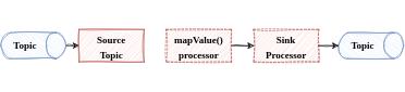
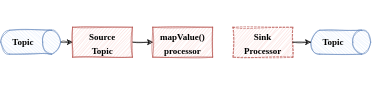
  <mxCell id="0" />
  <mxCell id="1" parent="0" />
  <mxCell id="2" style="edgeStyle=orthogonalEdgeStyle;rounded=0;sketch=1;hachureGap=4;jiggle=2;curveFitting=1;orthogonalLoop=1;jettySize=auto;html=1;exitX=0.5;exitY=0;exitDx=0;exitDy=0;exitPerimeter=0;entryX=0;entryY=0.5;entryDx=0;entryDy=0;fontFamily=Architects Daughter;fontSource=https%3A%2F%2Ffonts.googleapis.com%2Fcss%3Ffamily%3DArchitects%2BDaughter;fontSize=16;" edge="1" parent="1" source="3" target="5"><mxGeometry relative="1" as="geometry" /></mxCell>
  <mxCell id="3" value="Topic" style="shape=cylinder3;whiteSpace=wrap;html=1;boundedLbl=1;backgroundOutline=1;size=15;sketch=1;hachureGap=4;jiggle=2;curveFitting=1;fontFamily=Architects Daughter;fontSource=https%3A%2F%2Ffonts.googleapis.com%2Fcss%3Ffamily%3DArchitects%2BDaughter;fontSize=15;rotation=90;horizontal=0;fontStyle=1;fillColor=#dae8fc;strokeColor=#6c8ebf;" vertex="1" parent="1"><mxGeometry x="20" y="20" width="40" height="100" as="geometry" /></mxCell>
+ <mxCell id="4" style="edgeStyle=orthogonalEdgeStyle;rounded=0;sketch=1;hachureGap=4;jiggle=2;curveFitting=1;orthogonalLoop=1;jettySize=auto;html=1;exitX=1;exitY=0.5;exitDx=0;exitDy=0;entryX=0;entryY=0.5;entryDx=0;entryDy=0;fontFamily=Architects Daughter;fontSource=https%3A%2F%2Ffonts.googleapis.com%2Fcss%3Ffamily%3DArchitects%2BDaughter;fontSize=16;" edge="1" parent="1" source="5" target="10"><mxGeometry relative="1" as="geometry" /></mxCell>
  <mxCell id="5" value="&lt;b style=&quot;font-size: 15px;&quot;&gt;Source&lt;br&gt;Topic&lt;/b&gt;" style="rounded=0;whiteSpace=wrap;html=1;sketch=1;hachureGap=4;jiggle=2;curveFitting=1;fontFamily=Architects Daughter;fontSource=https%3A%2F%2Ffonts.googleapis.com%2Fcss%3Ffamily%3DArchitects%2BDaughter;fontSize=20;fillColor=#f8cecc;strokeColor=#b85450;" vertex="1" parent="1"><mxGeometry x="110" y="45" width="100" height="50" as="geometry" /></mxCell>
  <mxCell id="6" value="&lt;b style=&quot;font-size: 15px;&quot;&gt;Sink&lt;br&gt;Processor&lt;/b&gt;" style="rounded=0;whiteSpace=wrap;html=1;sketch=1;hachureGap=4;jiggle=2;curveFitting=1;fontFamily=Architects Daughter;fontSource=https%3A%2F%2Ffonts.googleapis.com%2Fcss%3Ffamily%3DArchitects%2BDaughter;fontSize=20;fillColor=#f8cecc;strokeColor=#b85450;dashed=1;" vertex="1" parent="1"><mxGeometry x="378" y="45" width="100" height="50" as="geometry" /></mxCell>
  <mxCell id="7" value="Topic" style="shape=cylinder3;whiteSpace=wrap;html=1;boundedLbl=1;backgroundOutline=1;size=15;sketch=1;hachureGap=4;jiggle=2;curveFitting=1;fontFamily=Architects Daughter;fontSource=https%3A%2F%2Ffonts.googleapis.com%2Fcss%3Ffamily%3DArchitects%2BDaughter;fontSize=15;rotation=90;horizontal=0;fontStyle=1;fillColor=#dae8fc;strokeColor=#6c8ebf;" vertex="1" parent="1"><mxGeometry x="538" y="20" width="40" height="100" as="geometry" /></mxCell>
  <mxCell id="8" style="edgeStyle=orthogonalEdgeStyle;rounded=0;sketch=1;hachureGap=4;jiggle=2;curveFitting=1;orthogonalLoop=1;jettySize=auto;html=1;exitX=1;exitY=0.5;exitDx=0;exitDy=0;entryX=0.5;entryY=1;entryDx=0;entryDy=0;entryPerimeter=0;fontFamily=Architects Daughter;fontSource=https%3A%2F%2Ffonts.googleapis.com%2Fcss%3Ffamily%3DArchitects%2BDaughter;fontSize=16;" edge="1" parent="1" source="6" target="7"><mxGeometry relative="1" as="geometry" /></mxCell>
- <mxCell id="9" style="edgeStyle=orthogonalEdgeStyle;rounded=0;sketch=1;hachureGap=4;jiggle=2;curveFitting=1;orthogonalLoop=1;jettySize=auto;html=1;exitX=1;exitY=0.5;exitDx=0;exitDy=0;entryX=0;entryY=0.5;entryDx=0;entryDy=0;fontFamily=Architects Daughter;fontSource=https%3A%2F%2Ffonts.googleapis.com%2Fcss%3Ffamily%3DArchitects%2BDaughter;fontSize=16;" edge="1" parent="1" source="10" target="6"><mxGeometry relative="1" as="geometry" /></mxCell>
- <mxCell id="10" value="&lt;font style=&quot;font-size: 15px;&quot;&gt;&lt;span style=&quot;&quot;&gt;mapValue()&lt;br&gt;&lt;/span&gt;processor&lt;/font&gt;" style="rounded=0;whiteSpace=wrap;html=1;sketch=1;hachureGap=4;jiggle=2;curveFitting=1;fontFamily=Architects Daughter;fontSource=https%3A%2F%2Ffonts.googleapis.com%2Fcss%3Ffamily%3DArchitects%2BDaughter;fontSize=20;fillColor=#f8cecc;strokeColor=#b85450;fontStyle=1;dashed=1;" vertex="1" parent="1"><mxGeometry x="244" y="45" width="100" height="50" as="geometry" /></mxCell>
+ <mxCell id="10" value="&lt;font style=&quot;font-size: 15px;&quot;&gt;&lt;span style=&quot;&quot;&gt;mapValue()&lt;br&gt;&lt;/span&gt;processor&lt;/font&gt;" style="rounded=0;whiteSpace=wrap;html=1;sketch=1;hachureGap=4;jiggle=2;curveFitting=1;fontFamily=Architects Daughter;fontSource=https%3A%2F%2Ffonts.googleapis.com%2Fcss%3Ffamily%3DArchitects%2BDaughter;fontSize=20;fillColor=#f8cecc;strokeColor=#b85450;fontStyle=1" vertex="1" parent="1"><mxGeometry x="244" y="45" width="100" height="50" as="geometry" /></mxCell>
